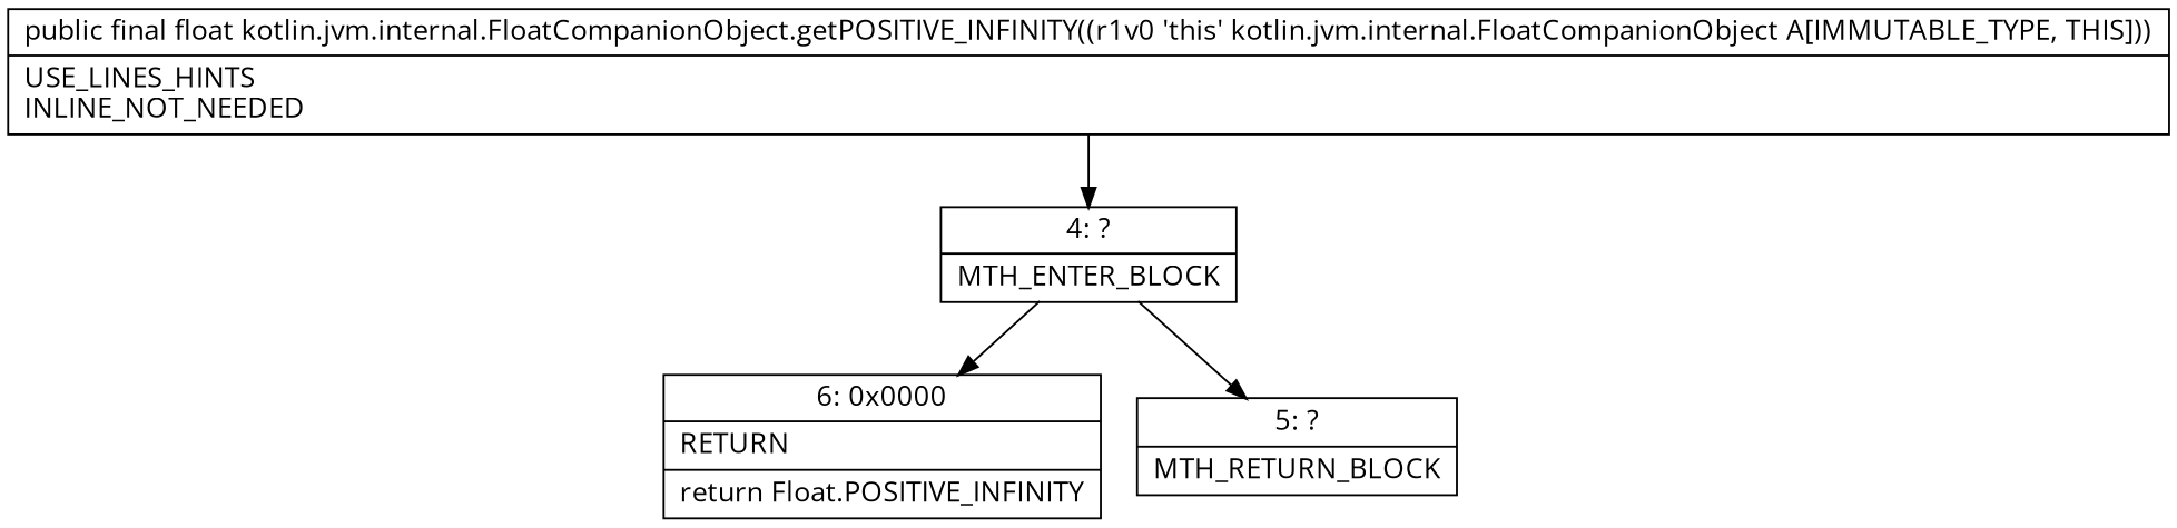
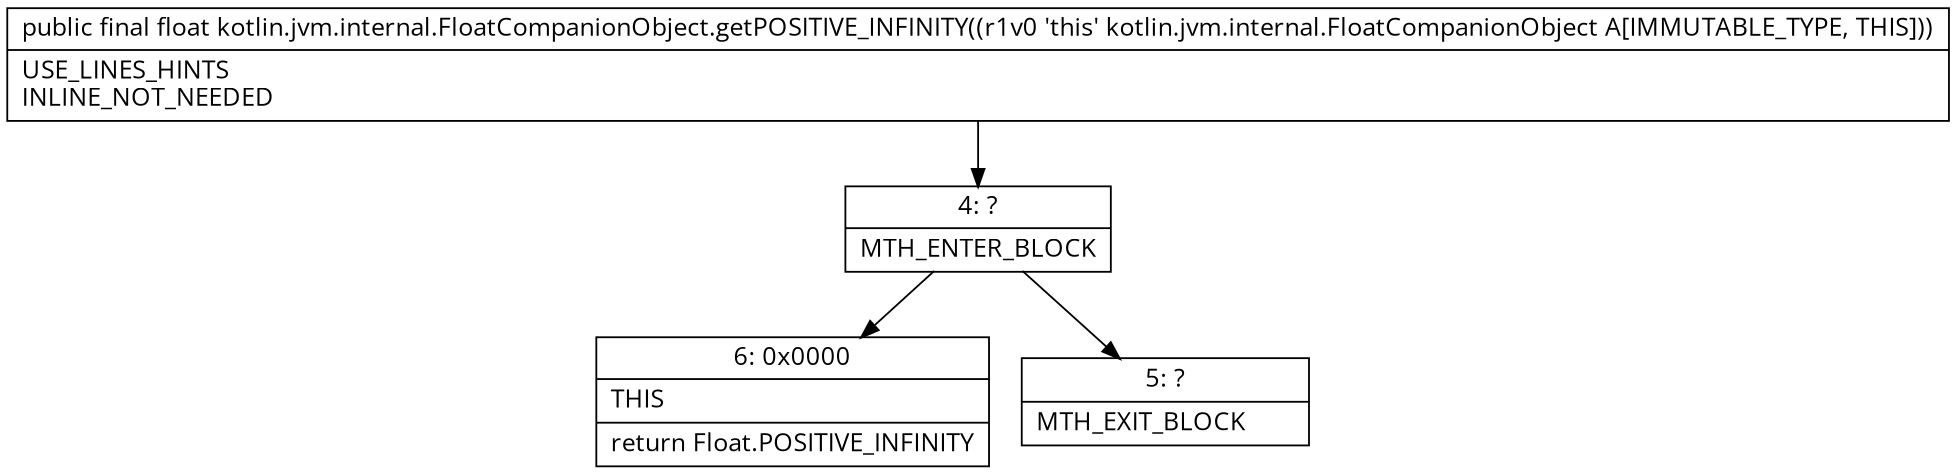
  digraph {
    fontname="Open Sans"
    node [fontname="Open Sans" shape=record]
    edge [fontname="Open Sans"]
    n1 [label="{4\:\ ?|MTH_ENTER_BLOCK\l}"]
-   n2 [label="{6\:\ 0x0000|RETURN\l|return Float.POSITIVE_INFINITY\l}"]
-   n3 [label="{5\:\ ?|MTH_RETURN_BLOCK\l}"]
+   n2 [label="{6\:\ 0x0000|THIS\l|return Float.POSITIVE_INFINITY\l}"]
+   n3 [label="{5\:\ ?|MTH_EXIT_BLOCK\l}"]
    n4 [label="{public final float kotlin.jvm.internal.FloatCompanionObject.getPOSITIVE_INFINITY((r1v0 'this' kotlin.jvm.internal.FloatCompanionObject A[IMMUTABLE_TYPE, THIS]))  | USE_LINES_HINTS\lINLINE_NOT_NEEDED\l}"]
    n1 -> n2
    n1 -> n3
    n4 -> n1
  }
